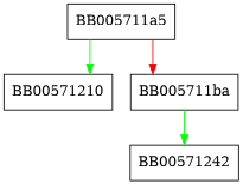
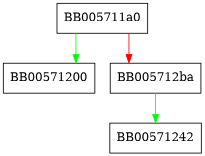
  digraph {
    splines=ortho
    node [shape=box]
    edge [color=green]
-   BB005711a0 [label=BB005711a5]
-   BB00571200 [label=BB00571210]
-   BB005711ba
+   BB005711a0
+   BB00571200
+   BB005711ba [label=BB005712ba]
    n4 [label=BB00571242]
    BB005711a0 -> BB00571200
    BB005711a0 -> BB005711ba [color=red]
    BB005711ba -> n4
  }
